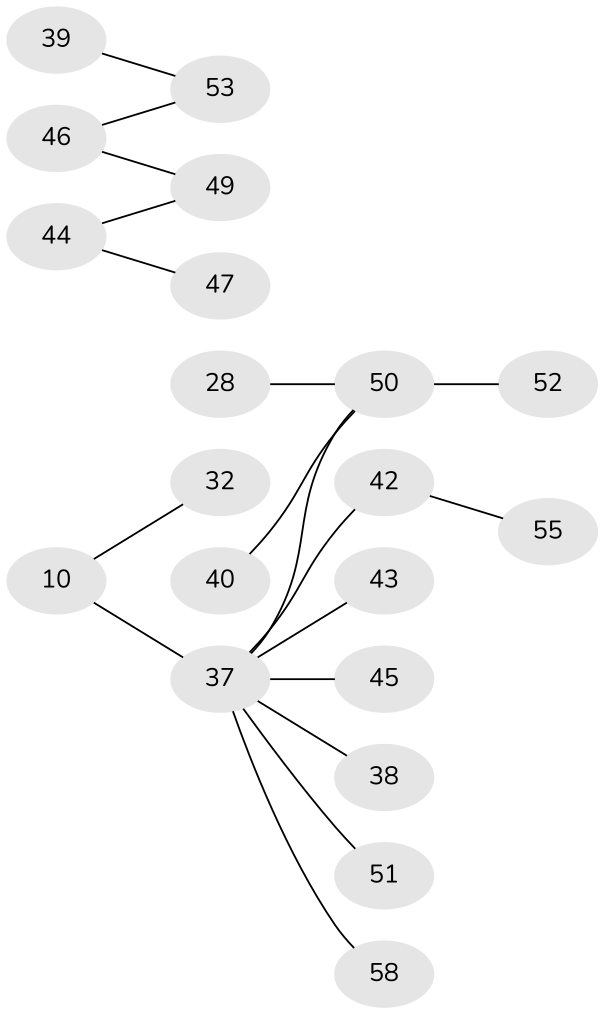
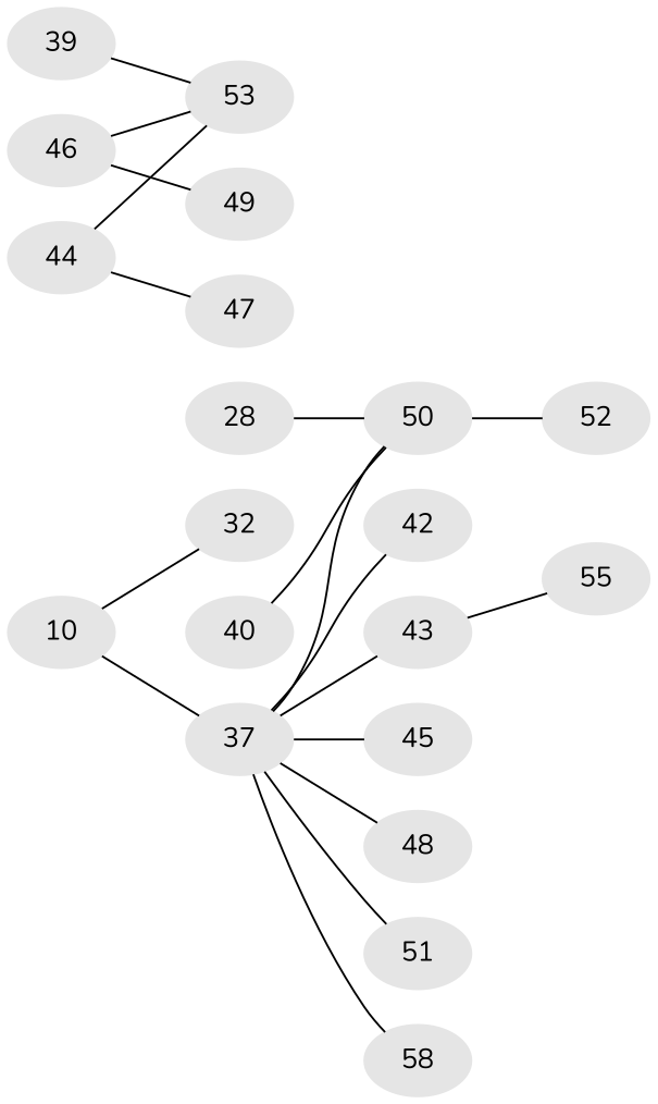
  graph {
    fontname=Nunito
    rankdir=LR
    node [color=gray90 fontname=Nunito style=filled]
    edge [fontname=Nunito]
    50 [super="+9+14"]
    52
    n3 [label=28]
    n4 [label=10]
    32
    37 [super="+24+13+19+23+25+28+33"]
    42
    43 [super="+41"]
    45
-   48 [label=38]
+   48
    51
    n12 [label=58]
    55
    53 [super="+38"]
    39
    40 [super="+26"]
    44
    47
    46
    49
    50 -- 52
    n3 -- 50
    n4 -- 32
    n4 -- 37
    37 -- 50
    37 -- 42
    37 -- 43
    37 -- 45
    37 -- 48
    37 -- 51
    37 -- n12
-   42 -- 55
+   43 -- 55
    39 -- 53
    40 -- 50
-   44 -- 49
+   44 -- 53
    44 -- 47
    46 -- 53
    46 -- 49
  }
